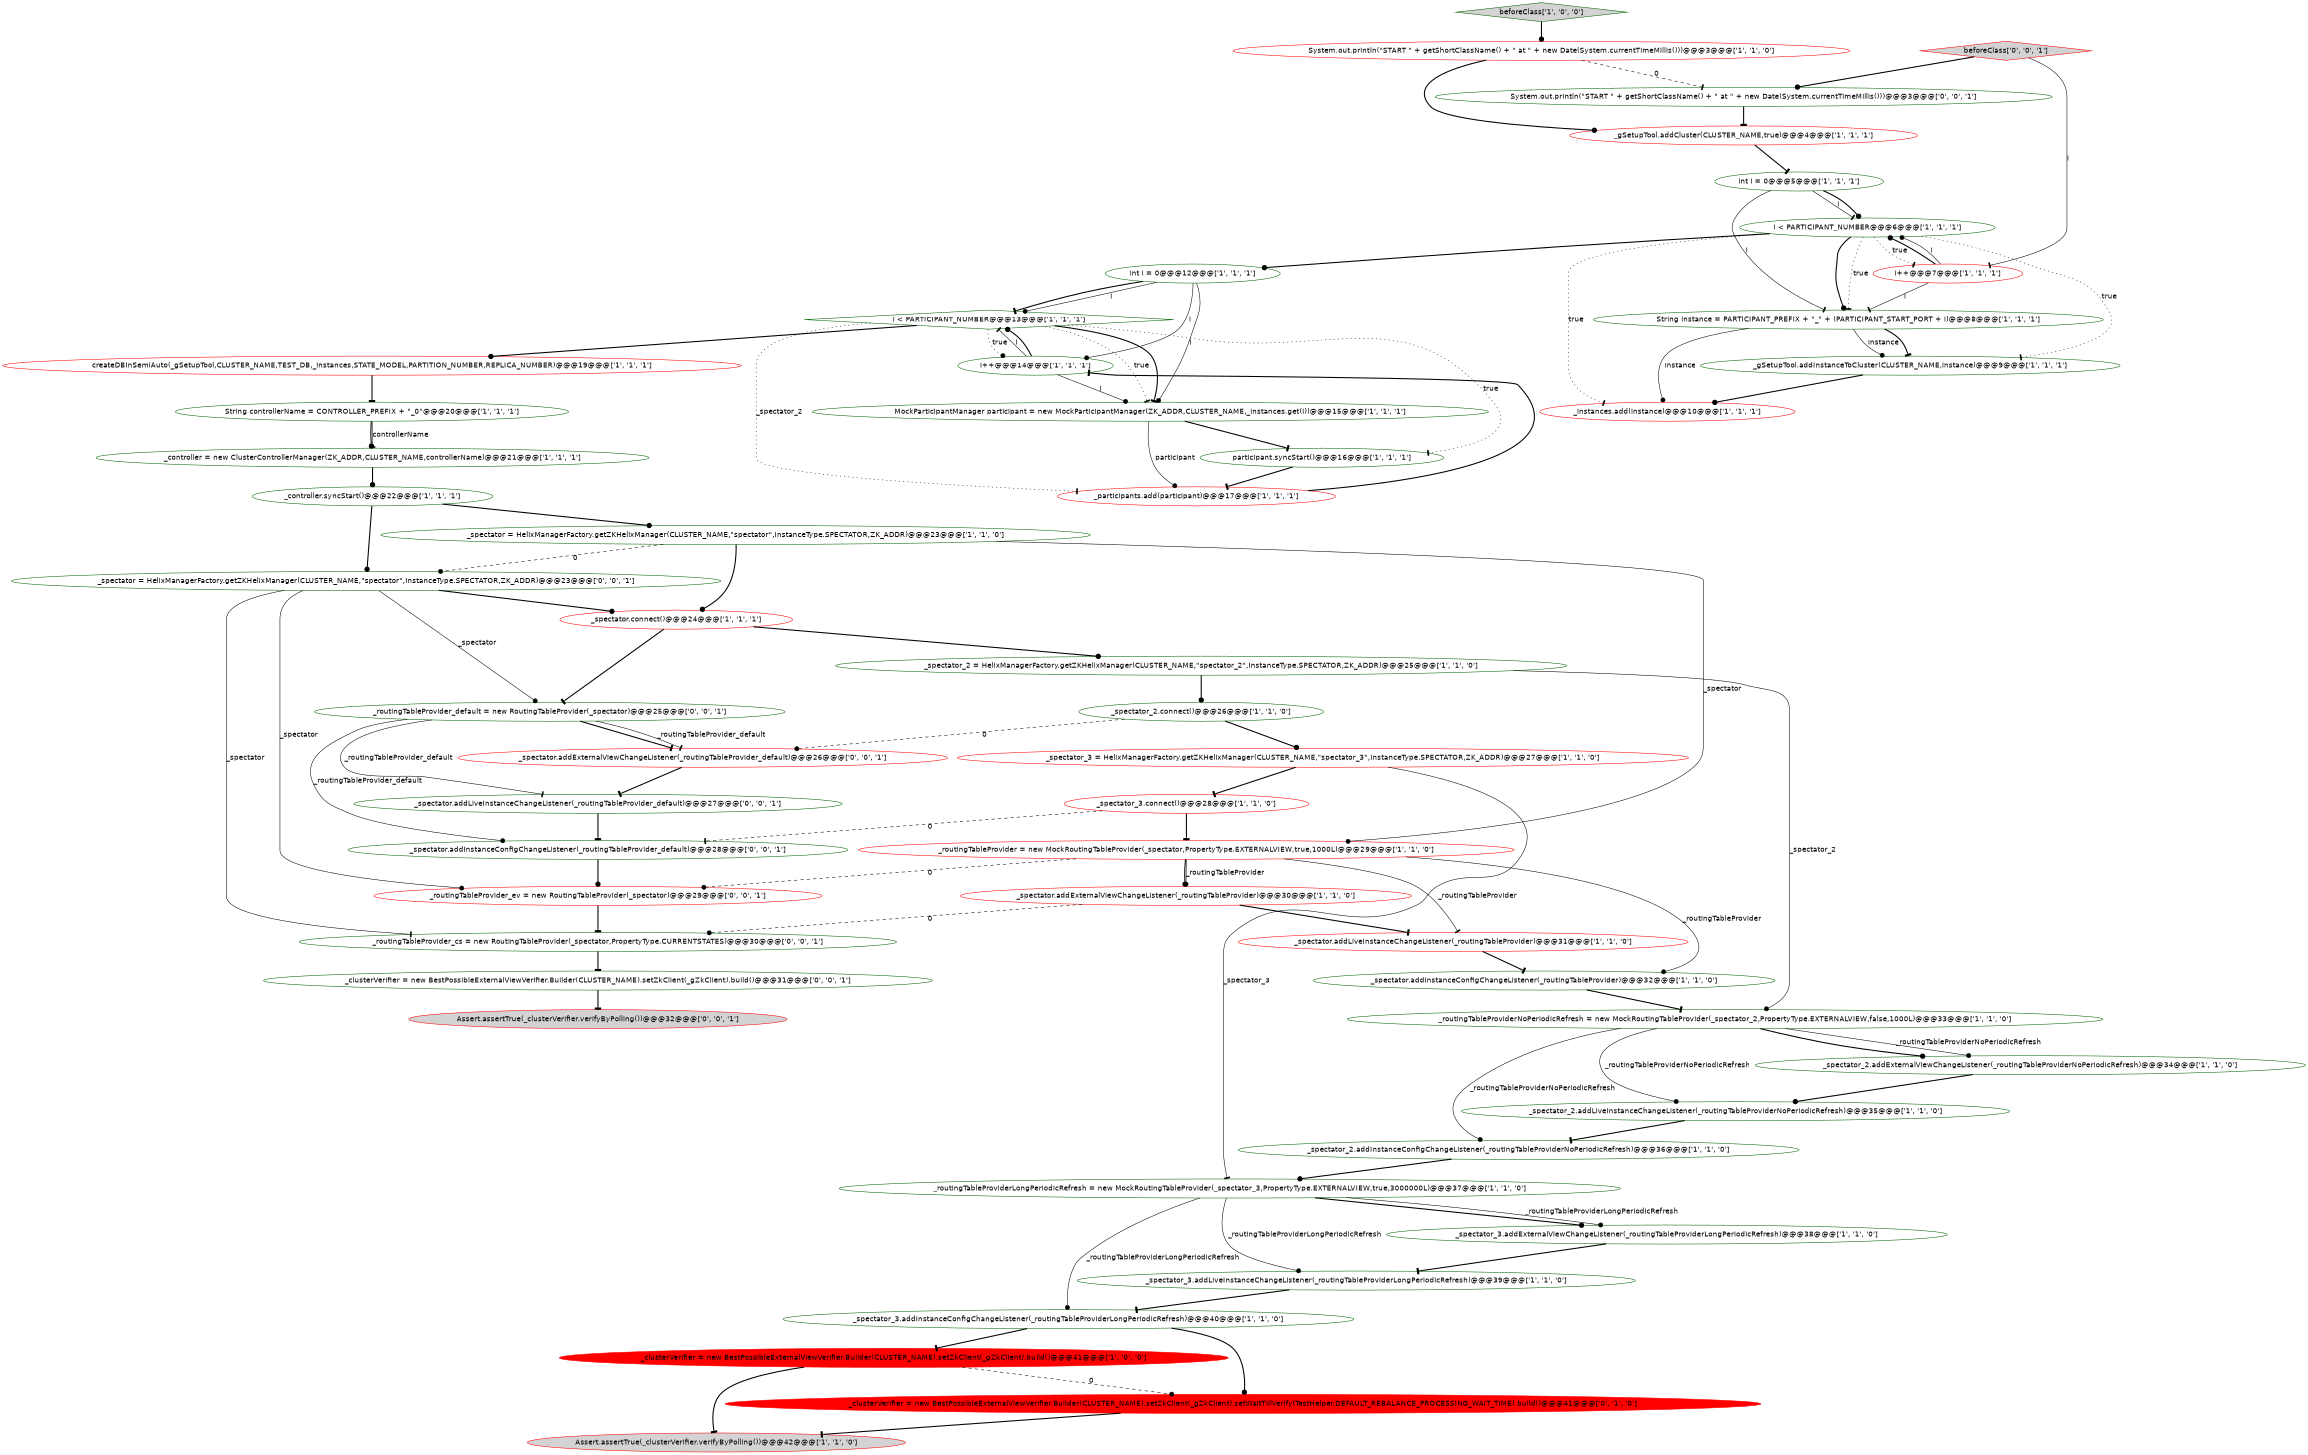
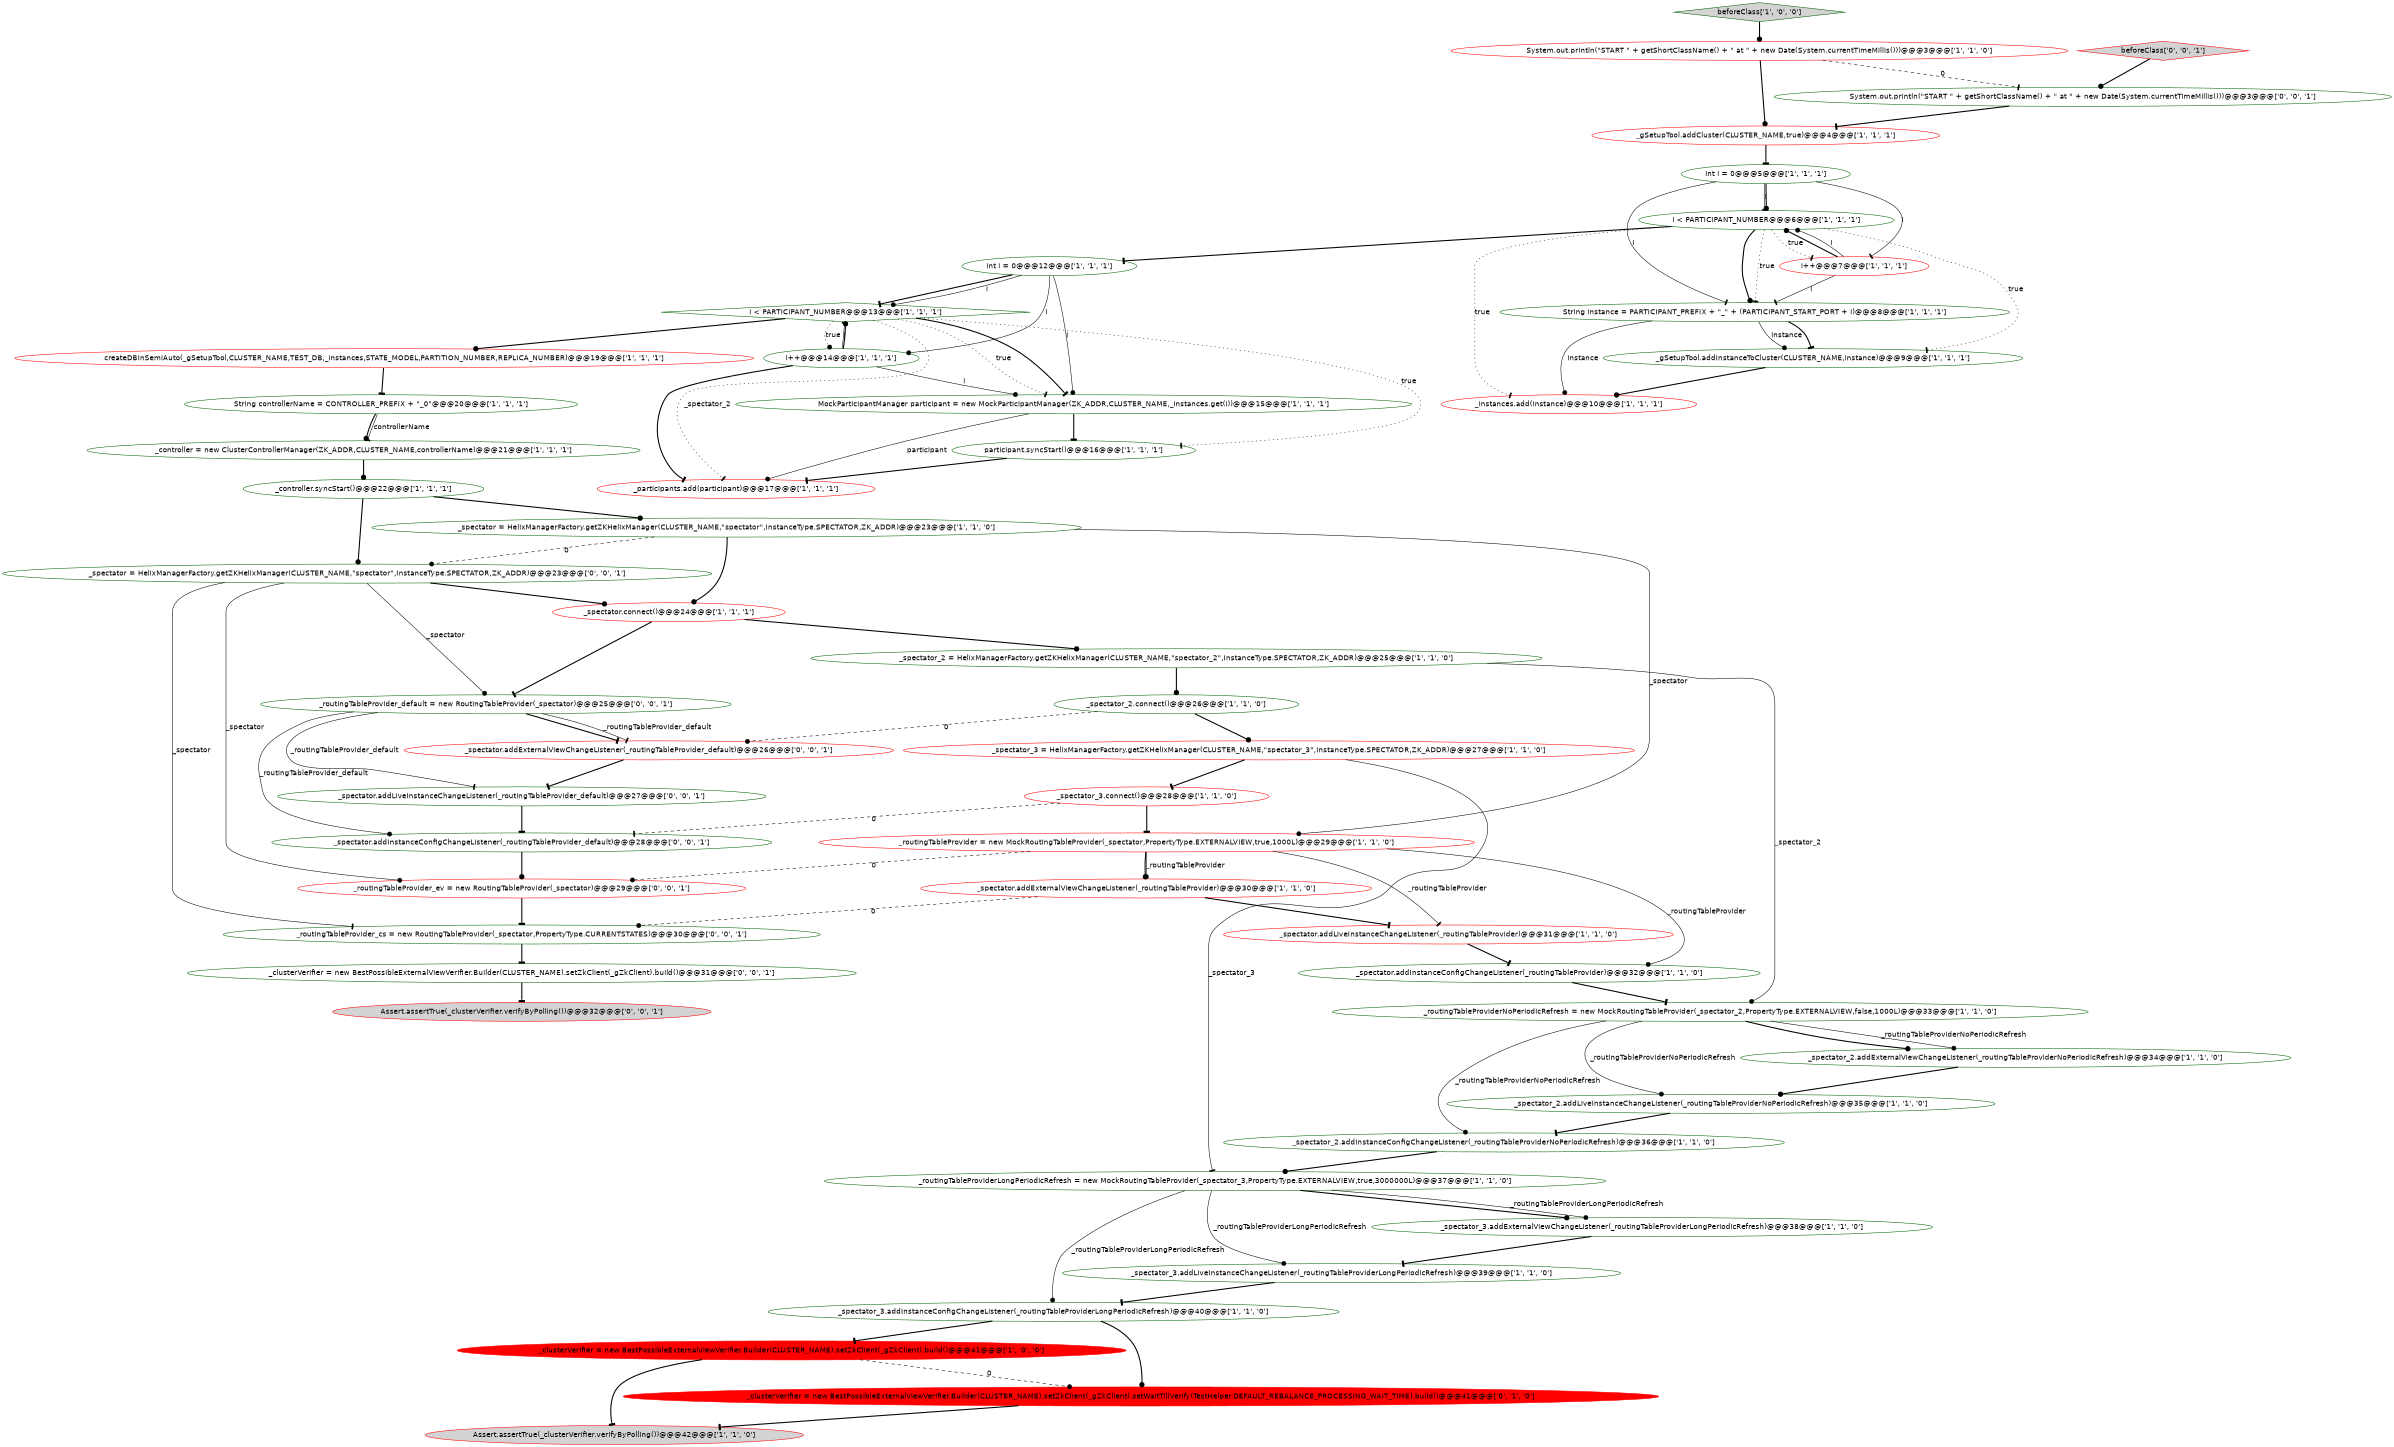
  digraph {
    fontname="DejaVu Sans"
    node [color=darkgreen fillcolor=white fontname="DejaVu Sans" shape=ellipse style=filled]
    edge [arrowhead=dot fontname="DejaVu Sans" style=bold]
    n1 [label="String controllerName = CONTROLLER_PREFIX + \"_0\"@@@20@@@['1', '1', '1']"]
    n2 [label="_controller = new ClusterControllerManager(ZK_ADDR,CLUSTER_NAME,controllerName)@@@21@@@['1', '1', '1']"]
    n3 [label="_controller.syncStart()@@@22@@@['1', '1', '1']"]
    n4 [color=red label="_spectator.addLiveInstanceChangeListener(_routingTableProvider)@@@31@@@['1', '1', '0']"]
    n5 [label="_spectator.addInstanceConfigChangeListener(_routingTableProvider)@@@32@@@['1', '1', '0']"]
    n6 [label="_routingTableProviderNoPeriodicRefresh = new MockRoutingTableProvider(_spectator_2,PropertyType.EXTERNALVIEW,false,1000L)@@@33@@@['1', '1', '0']"]
    n7 [label="_spectator = HelixManagerFactory.getZKHelixManager(CLUSTER_NAME,\"spectator\",InstanceType.SPECTATOR,ZK_ADDR)@@@23@@@['0', '0', '1']"]
    n8 [color=red label="_routingTableProvider_ev = new RoutingTableProvider(_spectator)@@@29@@@['0', '0', '1']"]
    n9 [color=red label="_spectator.connect()@@@24@@@['1', '1', '1']"]
    n10 [label="_routingTableProvider_default = new RoutingTableProvider(_spectator)@@@25@@@['0', '0', '1']"]
    n11 [label="_routingTableProvider_cs = new RoutingTableProvider(_spectator,PropertyType.CURRENTSTATES)@@@30@@@['0', '0', '1']"]
    n12 [label="_spectator_2 = HelixManagerFactory.getZKHelixManager(CLUSTER_NAME,\"spectator_2\",InstanceType.SPECTATOR,ZK_ADDR)@@@25@@@['1', '1', '0']"]
    n13 [label="_spectator.addLiveInstanceChangeListener(_routingTableProvider_default)@@@27@@@['0', '0', '1']"]
    n14 [label="_spectator.addInstanceConfigChangeListener(_routingTableProvider_default)@@@28@@@['0', '0', '1']"]
    n15 [color=red label="_spectator.addExternalViewChangeListener(_routingTableProvider_default)@@@26@@@['0', '0', '1']"]
    n16 [label="_clusterVerifier = new BestPossibleExternalViewVerifier.Builder(CLUSTER_NAME).setZkClient(_gZkClient).build()@@@31@@@['0', '0', '1']"]
    n17 [label="_spectator = HelixManagerFactory.getZKHelixManager(CLUSTER_NAME,\"spectator\",InstanceType.SPECTATOR,ZK_ADDR)@@@23@@@['1', '1', '0']"]
    n18 [color=red label="_routingTableProvider = new MockRoutingTableProvider(_spectator,PropertyType.EXTERNALVIEW,true,1000L)@@@29@@@['1', '1', '0']"]
    n19 [color=red label="System.out.println(\"START \" + getShortClassName() + \" at \" + new Date(System.currentTimeMillis()))@@@3@@@['1', '1', '0']"]
    n20 [label="System.out.println(\"START \" + getShortClassName() + \" at \" + new Date(System.currentTimeMillis()))@@@3@@@['0', '0', '1']"]
    n21 [color=red label="_gSetupTool.addCluster(CLUSTER_NAME,true)@@@4@@@['1', '1', '1']"]
    n22 [color=red label="_spectator_3 = HelixManagerFactory.getZKHelixManager(CLUSTER_NAME,\"spectator_3\",InstanceType.SPECTATOR,ZK_ADDR)@@@27@@@['1', '1', '0']"]
    n23 [label="_routingTableProviderLongPeriodicRefresh = new MockRoutingTableProvider(_spectator_3,PropertyType.EXTERNALVIEW,true,3000000L)@@@37@@@['1', '1', '0']"]
    n24 [color=red label="_spectator_3.connect()@@@28@@@['1', '1', '0']"]
    n25 [label="_spectator_3.addExternalViewChangeListener(_routingTableProviderLongPeriodicRefresh)@@@38@@@['1', '1', '0']"]
    n26 [label="_spectator_3.addLiveInstanceChangeListener(_routingTableProviderLongPeriodicRefresh)@@@39@@@['1', '1', '0']"]
    n27 [label="_spectator_3.addInstanceConfigChangeListener(_routingTableProviderLongPeriodicRefresh)@@@40@@@['1', '1', '0']"]
    n28 [label="_spectator_2.addExternalViewChangeListener(_routingTableProviderNoPeriodicRefresh)@@@34@@@['1', '1', '0']"]
    n29 [label="_spectator_2.addLiveInstanceChangeListener(_routingTableProviderNoPeriodicRefresh)@@@35@@@['1', '1', '0']"]
    n30 [label="_spectator_2.addInstanceConfigChangeListener(_routingTableProviderNoPeriodicRefresh)@@@36@@@['1', '1', '0']"]
    n31 [color=red fillcolor=lightgray label="Assert.assertTrue(_clusterVerifier.verifyByPolling())@@@32@@@['0', '0', '1']"]
    n32 [label="i++@@@14@@@['1', '1', '1']"]
    n33 [label="i < PARTICIPANT_NUMBER@@@13@@@['1', '1', '1']" shape=diamond]
    n34 [label="MockParticipantManager participant = new MockParticipantManager(ZK_ADDR,CLUSTER_NAME,_instances.get(i))@@@15@@@['1', '1', '1']"]
    n35 [label="participant.syncStart()@@@16@@@['1', '1', '1']"]
    n36 [color=red label="createDBInSemiAuto(_gSetupTool,CLUSTER_NAME,TEST_DB,_instances,STATE_MODEL,PARTITION_NUMBER,REPLICA_NUMBER)@@@19@@@['1', '1', '1']"]
    n37 [color=red label="_participants.add(participant)@@@17@@@['1', '1', '1']"]
    n38 [color=red fillcolor=red label="_clusterVerifier = new BestPossibleExternalViewVerifier.Builder(CLUSTER_NAME).setZkClient(_gZkClient).build()@@@41@@@['1', '0', '0']"]
    n39 [color=red fillcolor=red label="_clusterVerifier = new BestPossibleExternalViewVerifier.Builder(CLUSTER_NAME).setZkClient(_gZkClient).setWaitTillVerify(TestHelper.DEFAULT_REBALANCE_PROCESSING_WAIT_TIME).build()@@@41@@@['0', '1', '0']"]
    n40 [label="_spectator_2.connect()@@@26@@@['1', '1', '0']"]
    n41 [color=red fillcolor=lightgray label="Assert.assertTrue(_clusterVerifier.verifyByPolling())@@@42@@@['1', '1', '0']"]
    n42 [color=red label="_spectator.addExternalViewChangeListener(_routingTableProvider)@@@30@@@['1', '1', '0']"]
    n43 [label="int i = 0@@@5@@@['1', '1', '1']"]
    n44 [label="i < PARTICIPANT_NUMBER@@@6@@@['1', '1', '1']"]
    n45 [color=red label="i++@@@7@@@['1', '1', '1']"]
    n46 [label="String instance = PARTICIPANT_PREFIX + \"_\" + (PARTICIPANT_START_PORT + i)@@@8@@@['1', '1', '1']"]
    n47 [label="_gSetupTool.addInstanceToCluster(CLUSTER_NAME,instance)@@@9@@@['1', '1', '1']"]
    n48 [color=red label="_instances.add(instance)@@@10@@@['1', '1', '1']"]
    n49 [label="int i = 0@@@12@@@['1', '1', '1']"]
    n50 [color=red fillcolor=lightgray label="beforeClass['0', '0', '1']" shape=diamond]
    n51 [fillcolor=lightgray label="beforeClass['1', '0', '0']" shape=diamond]
    n1 -> n2
    n1 -> n2 [arrowhead=tee label=controllerName style=solid]
    n2 -> n3
    n3 -> n7
    n3 -> n17
    n4 -> n5 [arrowhead=tee]
    n5 -> n6 [arrowhead=tee]
    n6 -> n28
    n6 -> n28 [label=_routingTableProviderNoPeriodicRefresh style=solid]
    n6 -> n29 [label=_routingTableProviderNoPeriodicRefresh style=solid]
    n6 -> n30 [label=_routingTableProviderNoPeriodicRefresh style=solid]
    n7 -> n8 [label=_spectator style=solid]
    n7 -> n9
    n7 -> n10 [label=_spectator style=solid]
    n7 -> n11 [arrowhead=tee label=_spectator style=solid]
    n8 -> n11 [arrowhead=tee]
    n9 -> n10 [arrowhead=tee]
    n9 -> n12
    n10 -> n13 [arrowhead=tee label=_routingTableProvider_default style=solid]
    n10 -> n14 [label=_routingTableProvider_default style=solid]
    n10 -> n15 [arrowhead=tee]
    n10 -> n15 [arrowhead=tee label=_routingTableProvider_default style=solid]
    n11 -> n16 [arrowhead=tee]
    n12 -> n6 [label=_spectator_2 style=solid]
    n12 -> n40
    n13 -> n14 [arrowhead=tee]
    n14 -> n8
    n15 -> n13 [arrowhead=tee]
    n16 -> n31 [arrowhead=tee]
    n17 -> n7 [label=0 style=dashed]
    n17 -> n9
    n17 -> n18 [label=_spectator style=solid]
    n18 -> n4 [arrowhead=tee label=_routingTableProvider style=solid]
    n18 -> n5 [label=_routingTableProvider style=solid]
    n18 -> n8 [label=0 style=dashed]
    n18 -> n42
    n18 -> n42 [label=_routingTableProvider style=solid]
    n19 -> n20 [arrowhead=tee label=0 style=dashed]
    n19 -> n21
    n20 -> n21 [arrowhead=tee]
    n21 -> n43 [arrowhead=tee]
    n22 -> n23 [arrowhead=tee label=_spectator_3 style=solid]
    n22 -> n24 [arrowhead=tee]
    n23 -> n25
    n23 -> n25 [label=_routingTableProviderLongPeriodicRefresh style=solid]
    n23 -> n26 [label=_routingTableProviderLongPeriodicRefresh style=solid]
    n23 -> n27 [label=_routingTableProviderLongPeriodicRefresh style=solid]
    n24 -> n14 [arrowhead=tee label=0 style=dashed]
    n24 -> n18 [arrowhead=tee]
    n25 -> n26 [arrowhead=tee]
    n26 -> n27 [arrowhead=tee]
    n27 -> n38 [arrowhead=tee]
    n27 -> n39
    n28 -> n29
    n29 -> n30 [arrowhead=tee]
    n30 -> n23
    n32 -> n33 [arrowhead=tee label=i style=solid]
    n32 -> n33
    n32 -> n34 [label=i style=solid]
    n33 -> n32 [label=true style=dotted]
    n33 -> n34 [arrowhead=tee label=true style=dotted]
    n33 -> n34 [arrowhead=tee]
    n33 -> n35 [arrowhead=tee label=true style=dotted]
    n33 -> n36
    n33 -> n37 [arrowhead=tee label=_spectator_2 style=dotted]
    n34 -> n35 [arrowhead=tee]
    n34 -> n37 [label=participant style=solid]
    n35 -> n37 [arrowhead=tee]
    n36 -> n1 [arrowhead=tee]
-   n37 -> n32 [arrowhead=tee]
+   n32 -> n37 [arrowhead=tee]
    n38 -> n39 [label=0 style=dashed]
    n38 -> n41 [arrowhead=tee]
    n39 -> n41 [arrowhead=tee]
    n40 -> n15 [label=0 style=dashed]
    n40 -> n22
    n42 -> n4 [arrowhead=tee]
    n42 -> n11 [label=0 style=dashed]
    n43 -> n44 [arrowhead=tee label=i style=solid]
    n43 -> n44
-   n50 -> n45 [arrowhead=tee label=i style=solid]
+   n43 -> n45 [arrowhead=tee label=i style=solid]
    n43 -> n46 [arrowhead=tee label=i style=solid]
    n44 -> n45 [arrowhead=tee label=true style=dotted]
    n44 -> n46
    n44 -> n46 [arrowhead=tee label=true style=dotted]
    n44 -> n47 [arrowhead=tee label=true style=dotted]
    n44 -> n48 [arrowhead=tee label=true style=dotted]
-   n44 -> n49
+   n44 -> n49 [arrowhead=tee]
    n45 -> n44
    n45 -> n44 [label=i style=solid]
    n45 -> n46 [arrowhead=tee label=i style=solid]
    n46 -> n47 [label=instance style=solid]
    n46 -> n47 [arrowhead=tee]
    n46 -> n48 [label=instance style=solid]
    n47 -> n48
    n49 -> n32 [label=i style=solid]
    n49 -> n33 [arrowhead=tee]
    n49 -> n33 [label=i style=solid]
    n49 -> n34 [label=i style=solid]
    n50 -> n20
    n51 -> n19
  }
